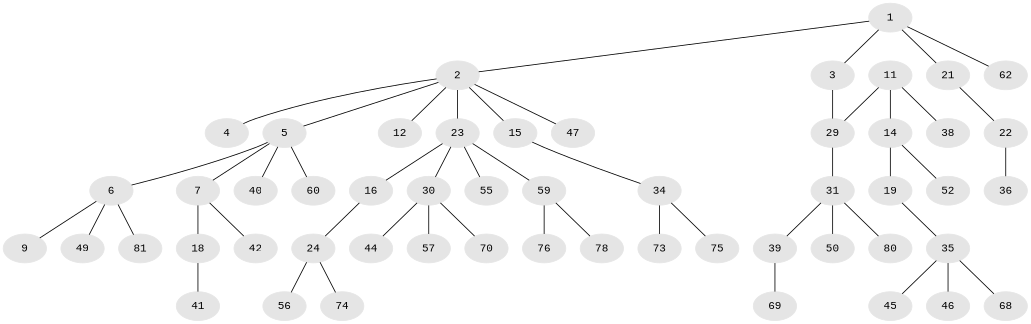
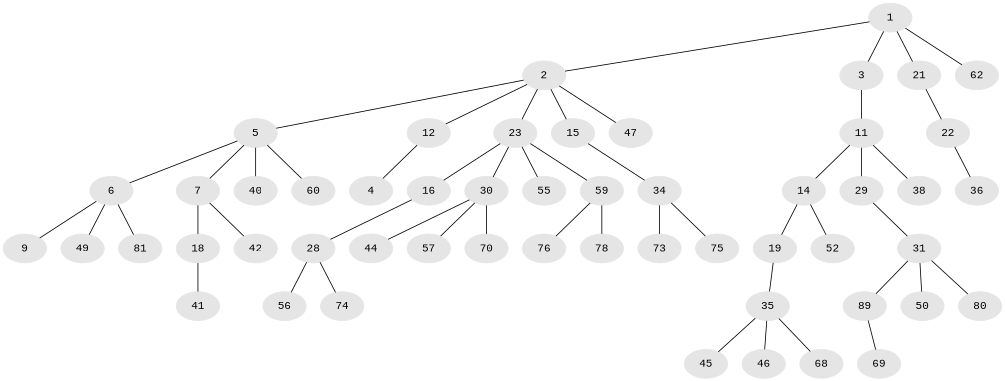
  graph {
    fontname="Liberation Mono"
    node [color=gray90 fontname="Liberation Mono" style=filled]
    edge [fontname="Liberation Mono"]
    1 [super="+25"]
    2 [super="+8"]
    3
    21
    62
    4 [super="+30"]
    5 [super="+26"]
    12 [super="+66"]
    n9 [label=23 super="+23"]
    15 [super="+67"]
    47
    11 [super="+71"]
    22 [super="+29"]
    6 [super="+10"]
    7 [super="+32"]
    40 [super="+51"]
    60
    16 [super="+17"]
    n19 [label=30 super="+33"]
    55 [super="+58"]
    59 [super="+79"]
    34 [super="+48"]
    14 [super="+53"]
    n24 [label=29 super="+63"]
    38
    9
    49
    81
    18 [super="+82"]
    42
    41
    19
    52
    31 [super="+43"]
-   24 [super="+28"]
+   24 [super="+28" label=28]
    44
    57
    70
    76
    78
    35 [super="+37"]
    73
    75
    56
    74
    45 [super="+54"]
    46
    68
    36
-   39 [super="+64"]
+   39 [super="+64" label=89]
    50 [super="+61"]
    80
    69
    1 -- 2
    1 -- 3
    1 -- 21
    1 -- 62
-   2 -- 4
+   12 -- 4
    2 -- 5
    2 -- 12
    2 -- n9
    2 -- 15
    2 -- 47
-   3 -- n24
+   3 -- 11
    21 -- 22
    5 -- 6
    5 -- 7
    5 -- 40
    5 -- 60
    n9 -- 16
    n9 -- n19
    n9 -- 55
    n9 -- 59
    15 -- 34
    11 -- 14
    11 -- n24
    11 -- 38
    22 -- 36
    6 -- 9
    6 -- 49
    6 -- 81
    7 -- 18
    7 -- 42
    16 -- 24
    n19 -- 44
    n19 -- 57
    n19 -- 70
    59 -- 76
    59 -- 78
    34 -- 73
    34 -- 75
    14 -- 19
    14 -- 52
    n24 -- 31
    18 -- 41
    19 -- 35
    31 -- 39
    31 -- 50
    31 -- 80
    24 -- 56
    24 -- 74
    35 -- 45
    35 -- 46
    35 -- 68
    39 -- 69
  }
